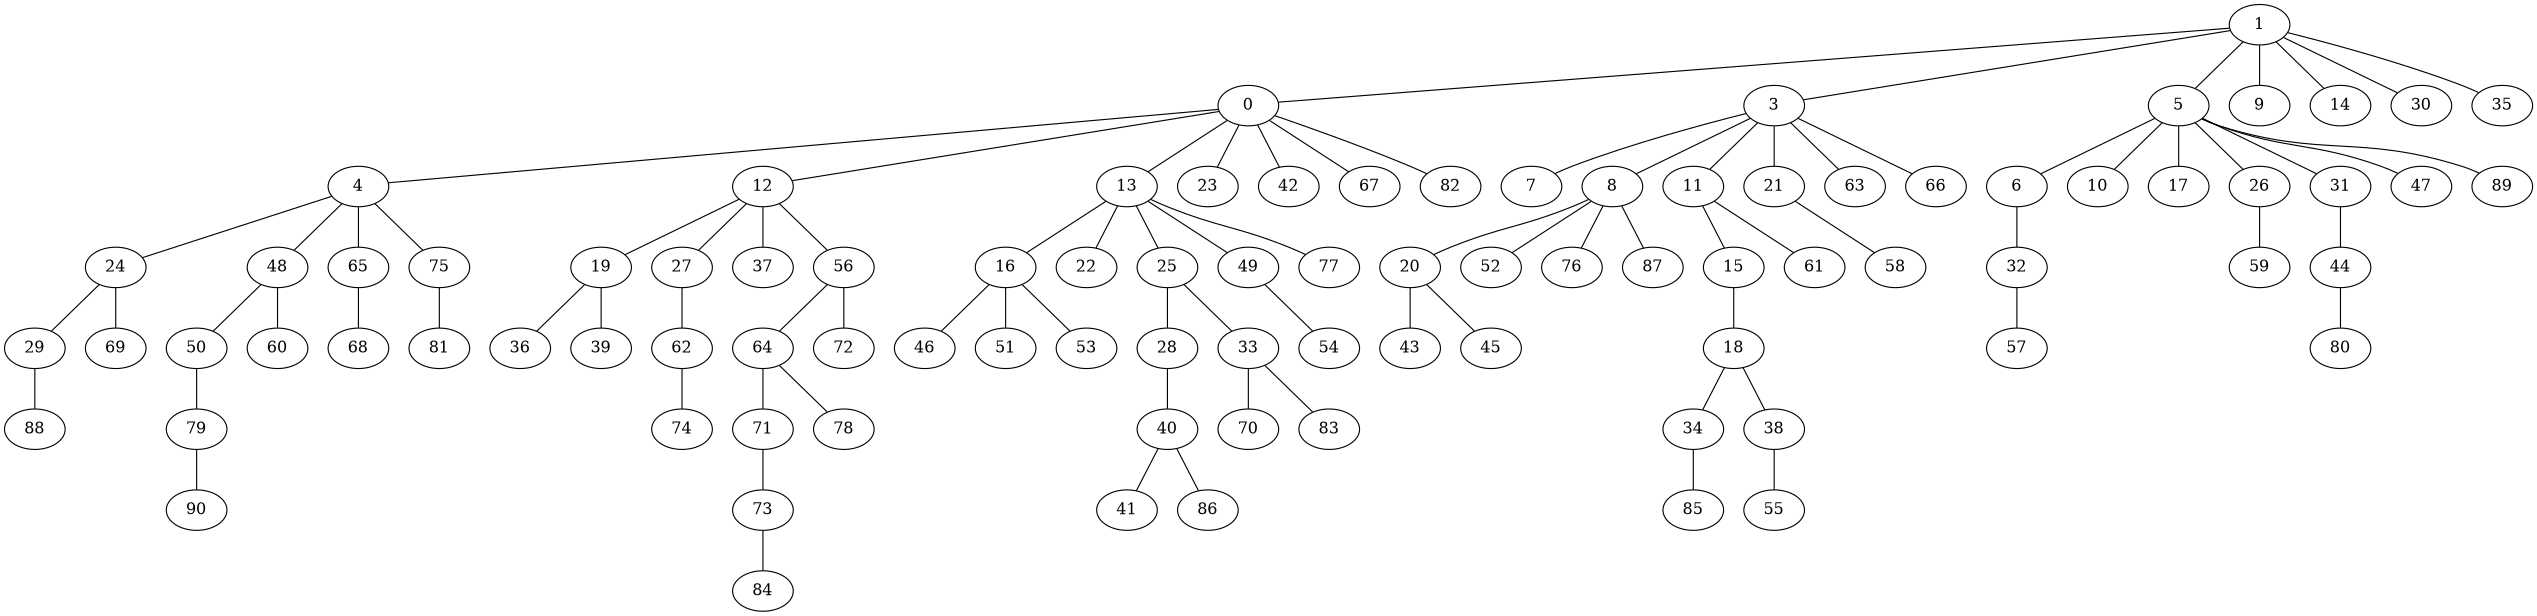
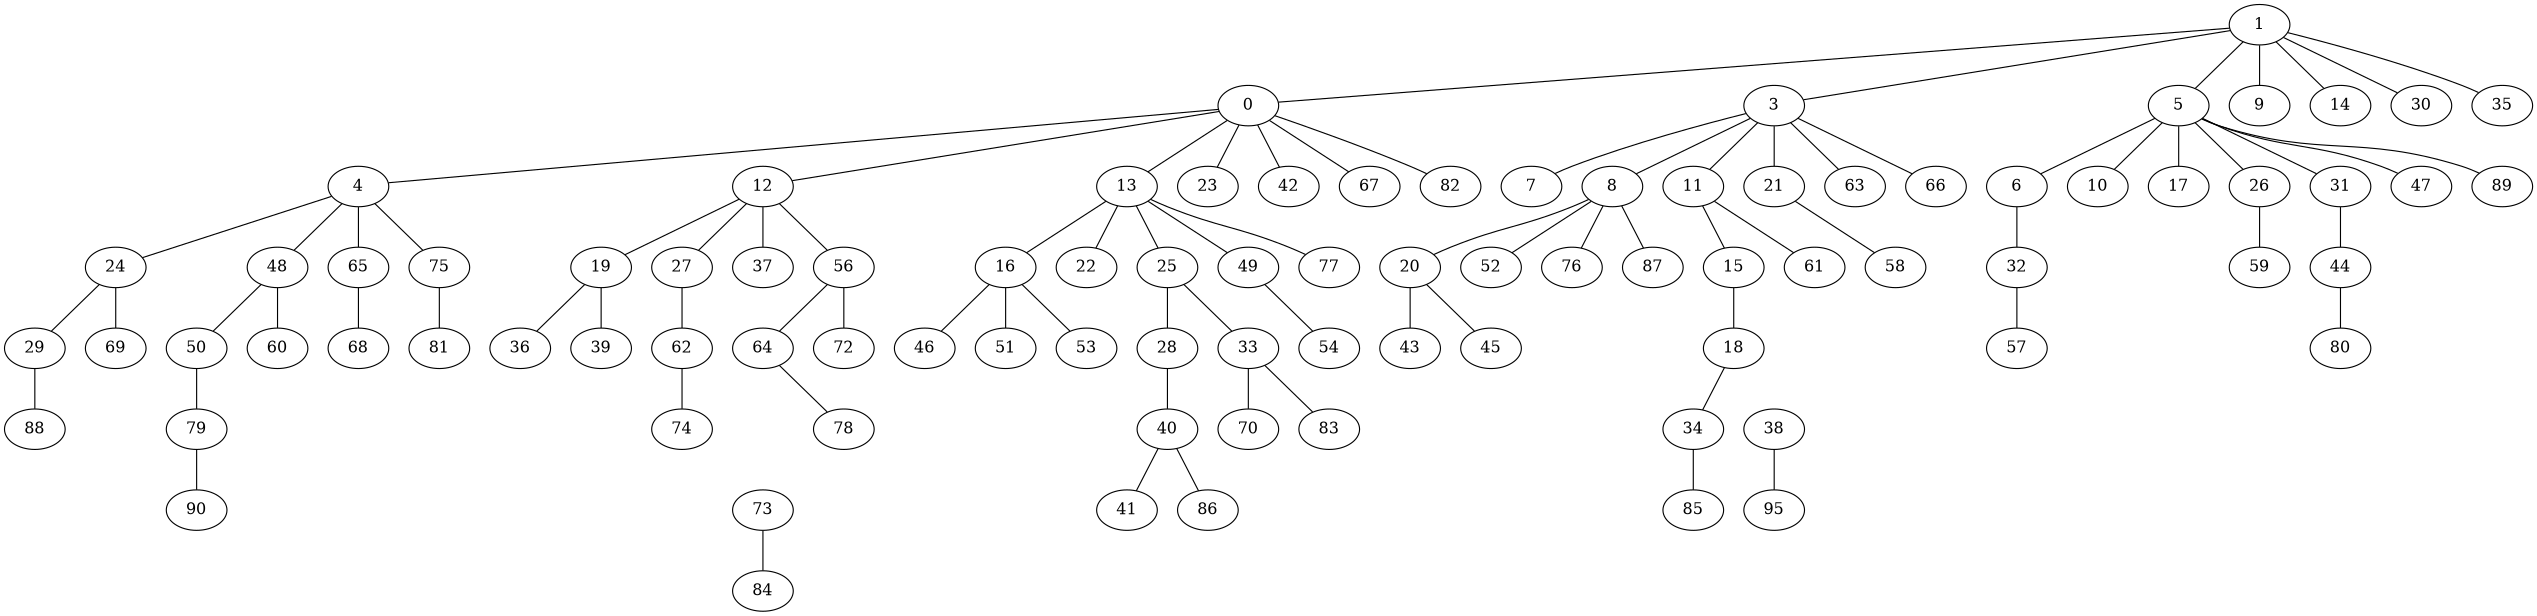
  graph {
    n1 [label=0]
    1
    3
    5
    9
    14
    30
    35
    4
    12
    13
    23
    42
    67
    82
    7
    8
    11
    21
    63
    66
    6
    10
    17
    26
    31
    47
    89
    24
    48
    65
    75
    19
    27
    37
    56
    16
    22
    25
    49
    77
    20
    52
    76
    87
    15
    61
    58
    32
    59
    44
    29
    69
    50
    60
    68
    81
    36
    39
    62
    64
    72
    46
    51
    53
    28
    33
    54
    43
    45
    18
    88
    79
    57
    80
    34
    38
    74
-   71
    78
    40
    70
    83
    85
-   55
+   55 [label=95]
    41
    86
    90
    73
    84
    n1 -- 4
    n1 -- 12
    n1 -- 13
    n1 -- 23
    n1 -- 42
    n1 -- 67
    n1 -- 82
    1 -- n1
    1 -- 3
    1 -- 5
    1 -- 9
    1 -- 14
    1 -- 30
    1 -- 35
    3 -- 7
    3 -- 8
    3 -- 11
    3 -- 21
    3 -- 63
    3 -- 66
    5 -- 6
    5 -- 10
    5 -- 17
    5 -- 26
    5 -- 31
    5 -- 47
    5 -- 89
    4 -- 24
    4 -- 48
    4 -- 65
    4 -- 75
    12 -- 19
    12 -- 27
    12 -- 37
    12 -- 56
    13 -- 16
    13 -- 22
    13 -- 25
    13 -- 49
    13 -- 77
    8 -- 20
    8 -- 52
    8 -- 76
    8 -- 87
    11 -- 15
    11 -- 61
    21 -- 58
    6 -- 32
    26 -- 59
    31 -- 44
    24 -- 29
    24 -- 69
    48 -- 50
    48 -- 60
    65 -- 68
    75 -- 81
    19 -- 36
    19 -- 39
    27 -- 62
    56 -- 64
    56 -- 72
    16 -- 46
    16 -- 51
    16 -- 53
    25 -- 28
    25 -- 33
    49 -- 54
    20 -- 43
    20 -- 45
    15 -- 18
    32 -- 57
    44 -- 80
    29 -- 88
    50 -- 79
    62 -- 74
-   64 -- 71
    64 -- 78
    28 -- 40
    33 -- 70
    33 -- 83
    18 -- 34
-   18 -- 38
    79 -- 90
    34 -- 85
    38 -- 55
-   71 -- 73
    40 -- 41
    40 -- 86
    73 -- 84
  }
